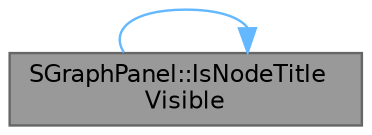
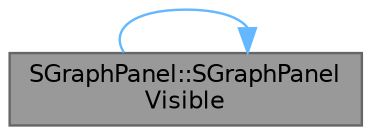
  digraph {
    rankdir=LR
-   n1 [color=gray40 fillcolor=grey60 fontcolor=black fontname=Helvetica fontsize=10 height=0.2 label="SGraphPanel::IsNodeTitle\lVisible" shape=box style=filled width=0.4]
+   n1 [color=gray40 fillcolor=grey60 fontcolor=black fontname=Helvetica fontsize=10 height=0.2 label="SGraphPanel::SGraphPanel\lVisible" shape=box style=filled width=0.4]
    n1 -> n1 [color=steelblue1 fontname=Helvetica fontsize=10 labelfontname=Helvetica labelfontsize=10 style=solid]
  }
